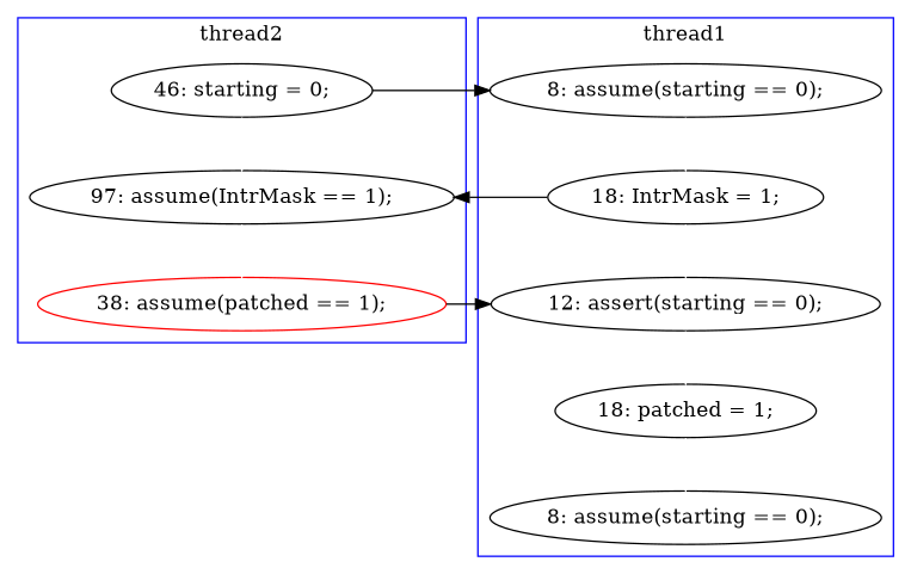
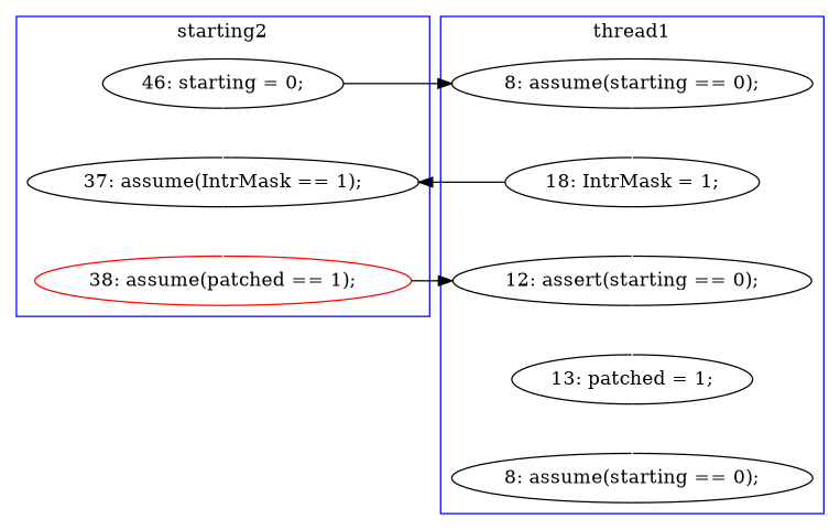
  digraph {
    edge [color=white style=solid]
-   n1 [label="97: assume(IntrMask == 1);"]
+   n1 [label="37: assume(IntrMask == 1);"]
    n2 [color=red label="38: assume(patched == 1);"]
    n3 [label="46: starting = 0;"]
    n4 [label="18: IntrMask = 1;"]
    n5 [label="8: assume(starting == 0);"]
    n6 [label="12: assert(starting == 0);"]
-   n7 [label="18: patched = 1;"]
+   n7 [label="13: patched = 1;"]
    n8 [label="8: assume(starting == 0);"]
    subgraph cluster_1 {
      color=blue
-     label=thread2
+     label=starting2
      n1
      n2
      n3
    }
    subgraph cluster_2 {
      color=blue
      label=thread1
      n4
      n5
      n6
      n7
      n8
    }
    n1 -> n2
    n2 -> n6 [color=black constraint=false]
    n3 -> n1
    n3 -> n5 [color=black constraint=false]
    n4 -> n1 [color=black constraint=false]
    n4 -> n6
    n5 -> n4
    n6 -> n7
    n7 -> n8
  }
